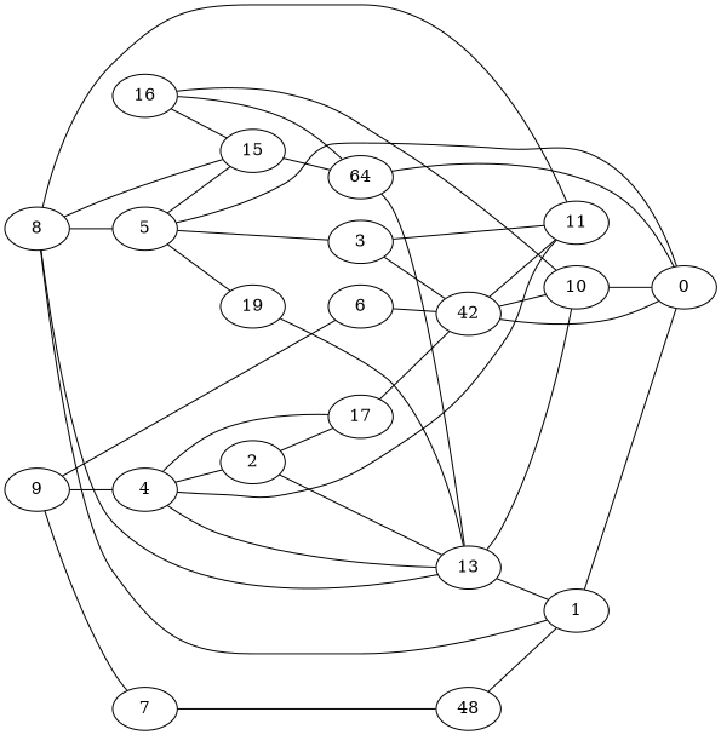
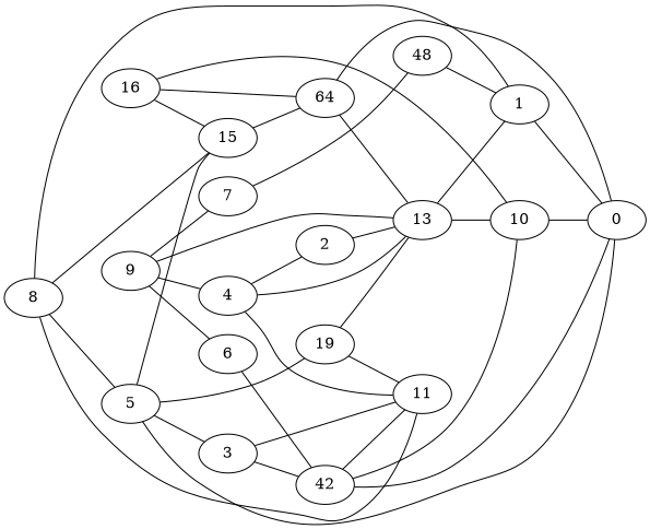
  digraph {
    rankdir=LR
    edge [color=black dir=none]
    8
    15
    11
    1
    5
    n6 [label=64]
    3
    n8 [label=42]
    16
    10
    13
    0
    4
    2
-   17
    7
    n17 [label=48]
    19
    9
    6
    subgraph sub_1 {
      8
      15
      11
      1
      5
      n6
      3
      n8
      16
      10
      13
      0
      4
      2
-     17
      7
      n17
      19
      9
      6
    }
    8 -> 15
    8 -> 11
    8 -> 1
    8 -> 5
    15 -> n6
    1 -> 0
    5 -> 15
    5 -> 3
    5 -> 0
    5 -> 19
    n6 -> 13
    n6 -> 0
    3 -> 11
    3 -> n8
    n8 -> 11
    n8 -> 10
    n8 -> 0
    16 -> 15
    16 -> n6
    16 -> 10
    10 -> 0
    13 -> 1
    13 -> 10
    4 -> 11
    4 -> 13
    4 -> 2
-   4 -> 17
    2 -> 13
-   2 -> 17
-   17 -> n8
    7 -> n17
    n17 -> 1
+   19 -> 11
    19 -> 13
-   8 -> 13
+   9 -> 13
    9 -> 4
    9 -> 7
    9 -> 6
    6 -> n8
  }
